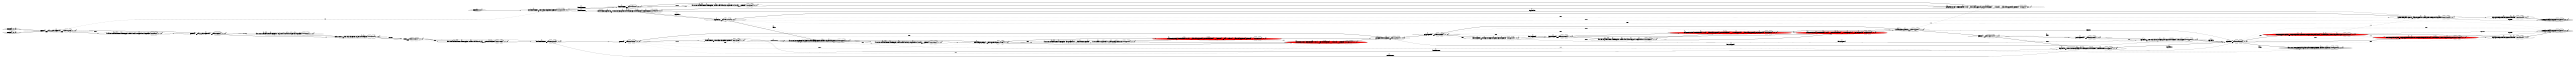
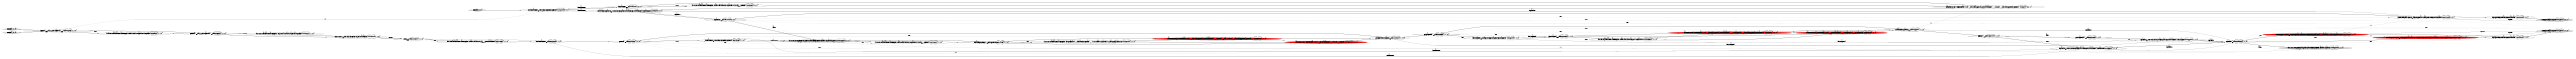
  digraph {
    rankdir=LR
    node [fillcolor=white shape=ellipse style=filled]
    edge [style=bold]
    n1 [fillcolor=lightgray label="execute['0', '0', '1']" shape=diamond]
    n2 [label="Host destinationHost = _resourceService.getHost(getHostId())@@@3@@@['0', '0', '1']"]
    n3 [label="VirtualMachine migratedVm = _userVmService.migrateVirtualMachine(getVirtualMachineId(),destinationHost)@@@9@@@['0', '0', '1']"]
    n4 [label="destinationHost == null@@@4@@@['0', '0', '1']" shape=diamond]
    n5 [label="CallContext.current().setEventDetails(\"VM Id: \" + this._uuidMgr.getUuid(,getVirtualMachineId()) + \" to host Id: \" + this._uuidMgr.getUuid(,getHostId()))@@@8@@@['0', '0', '1']"]
    n6 [label="SystemVmResponse response = _responseGenerator.createSystemVmResponse(migratedVm)@@@11@@@['0', '0', '1']"]
    n7 [label="migratedVm != null@@@10@@@['0', '0', '1']" shape=diamond]
    n8 [label="migratedVm = _userVmService.vmStorageMigration(getVirtualMachineId(),destStoragePool)@@@38@@@['1', '1', '0']"]
    n9 [label="migratedVm != null@@@40@@@['1', '1', '0']" shape=diamond]
    n10 [label="response.setResponseName(getCommandName())@@@42@@@['1', '1', '0']"]
    n11 [fillcolor=lightgray label="setResponseObject(response)@@@43@@@['1', '1', '0']"]
    n12 [fillcolor=lightgray label="throw new ServerApiException(ApiErrorCode.INTERNAL_ERROR,\"Failed to migrate vm\")@@@46@@@['1', '1', '0']"]
    n13 [fillcolor=red label="UserVmResponse response = _responseGenerator.createUserVmResponse(ResponseView.Full,\"virtualmachine\",(UserVm)migratedVm).get(0)@@@41@@@['1', '0', '0']"]
    n14 [fillcolor=red label="UserVmResponse response = _responseGenerator.createUserVmResponse(ResponseView.Full,\"virtualmachine\",(UserVm)migratedVm).get(0)@@@41@@@['0', '1', '0']"]
    n15 [label="getHostId() != null@@@34@@@['1', '1', '0']" shape=diamond]
    n16 [label="migratedVm = _userVmService.migrateVirtualMachine(getVirtualMachineId(),destinationHost)@@@35@@@['1', '1', '0']"]
    n17 [label="getStoragePoolId() != null@@@37@@@['1', '1', '0']" shape=diamond]
    n18 [fillcolor=lightgray label="setResponseObject(response)@@@13@@@['0', '0', '1']"]
    n19 [label="response.setResponseName(getCommandName())@@@12@@@['0', '0', '1']"]
    n20 [fillcolor=lightgray label="throw new ServerApiException(ApiErrorCode.INTERNAL_ERROR,\"Failed to migrate the system vm\")@@@16@@@['1', '1', '1']"]
    n21 [label="destinationHost.getType() != Host.Type.Routing@@@19@@@['1', '1', '0']" shape=diamond]
    n22 [label="throw new InvalidParameterValueException(\"Unable to find the host to migrate the VM, host id=\" + getHostId())@@@17@@@['1', '1', '0']"]
    n23 [label="throw new InvalidParameterValueException(\"The specified host(\" + destinationHost.getName() + \") is not suitable to migrate the VM, please specify another one\")@@@20@@@['1', '1', '0']"]
    n24 [fillcolor=red label="CallContext.current().setEventDetails(\"VM Id: \" + getVirtualMachineId() + \" to host Id: \" + getHostId())@@@22@@@['0', '1', '0']"]
    n25 [fillcolor=red label="CallContext.current().setEventDetails(\"VM Id: \" + this._uuidMgr.getUuid(,getVirtualMachineId()) + ((getHostId() != null)? \" to host Id: \" + this._uuidMgr.getUuid(,getHostId()): \"\"))@@@22@@@['1', '0', '0']"]
    n26 [fillcolor=red label="CallContext.current().setEventDetails(\"VM Id: \" + getVirtualMachineId() + \" to storage pool Id: \" + getStoragePoolId())@@@30@@@['0', '1', '0']"]
    n27 [label="VirtualMachine migratedVm = null@@@33@@@['1', '1', '0']"]
    n28 [fillcolor=lightgray label="execute['0', '1', '0']" shape=diamond]
    n29 [label="getHostId() == null && getStoragePoolId() == null@@@3@@@['1', '1', '0']" shape=diamond]
    n30 [label="throw new InvalidParameterValueException(\"Either hostId or storageId must be specified\")@@@4@@@['1', '1', '0']"]
    n31 [label="getHostId() != null && getStoragePoolId() != null@@@6@@@['1', '1', '0']" shape=diamond]
    n32 [label="destStoragePool == null@@@27@@@['1', '1', '0']" shape=diamond]
    n33 [fillcolor=red label="CallContext.current().setEventDetails(\"VM Id: \" + this._uuidMgr.getUuid(,getVirtualMachineId()) + \" to storage pool Id: \" + this._uuidMgr.getUuid(,getStoragePoolId()))@@@30@@@['1', '0', '0']"]
    n34 [label="throw new InvalidParameterValueException(\"Unable to find the storage pool to migrate the VM\")@@@28@@@['1', '1', '0']"]
    n35 [fillcolor=lightgray label="execute['1', '0', '0']" shape=diamond]
    n36 [label="throw new InvalidParameterValueException(\"Unable to find the VM by id=\" + getVirtualMachineId())@@@11@@@['1', '1', '0']"]
    n37 [label="Host destinationHost = null@@@13@@@['1', '1', '0']"]
    n38 [label="getHostId() != null@@@14@@@['1', '1', '0']" shape=diamond]
    n39 [label="throw new InvalidParameterValueException(\"Only one of hostId and storageId can be specified\")@@@7@@@['1', '1', '0']"]
    n40 [label="UserVm userVm = _userVmService.getUserVm(getVirtualMachineId())@@@9@@@['1', '1', '0']"]
    n41 [label="StoragePool destStoragePool = null@@@24@@@['1', '1', '0']"]
    n42 [label="getStoragePoolId() != null@@@25@@@['1', '1', '0']" shape=diamond]
    n43 [label="destStoragePool = _storageService.getStoragePool(getStoragePoolId())@@@26@@@['1', '1', '0']"]
    n44 [label="throw new InvalidParameterValueException(\"Unable to find the host to migrate the VM, host id=\" + getHostId())@@@5@@@['0', '0', '1']"]
    n45 [label="userVm == null@@@10@@@['1', '1', '0']" shape=diamond]
    n46 [label="destinationHost = _resourceService.getHost(getHostId())@@@15@@@['1', '1', '0']"]
    n1 -> n2
    n2 -> n3 [label=destinationHost style=solid]
    n2 -> n4
    n2 -> n4 [label=destinationHost style=solid]
    n3 -> n6 [label=migratedVm style=solid]
    n3 -> n7 [label=migratedVm style=solid]
    n3 -> n7
    n4 -> n5
    n4 -> n44
    n4 -> n44 [label=true style=dotted]
    n5 -> n3
    n6 -> n18 [label=response style=solid]
    n6 -> n19
    n7 -> n6 [label=true style=dotted]
    n7 -> n6
    n7 -> n11 [label=true style=dotted]
    n7 -> n19 [label=true style=dotted]
    n7 -> n20 [label=false style=dotted]
    n7 -> n20
    n8 -> n9
    n8 -> n9 [label=migratedVm style=solid]
    n9 -> n10 [label=true style=dotted]
    n9 -> n11 [label=true style=dotted]
    n9 -> n12 [label=false style=dotted]
    n9 -> n12
    n9 -> n13 [label=true style=dotted]
    n9 -> n13
    n9 -> n14
    n9 -> n14 [label=true style=dotted]
    n10 -> n11
    n12 -> n20 [label=0 style=dashed]
    n13 -> n6 [label=0 style=dashed]
    n13 -> n10
    n13 -> n11 [label=response style=solid]
    n13 -> n14 [label=0 style=dashed]
    n14 -> n10
    n14 -> n11 [label=response style=solid]
    n15 -> n16
    n15 -> n16 [label=true style=dotted]
    n15 -> n17
    n15 -> n17 [label=false style=dotted]
    n16 -> n9
    n16 -> n9 [label=migratedVm style=solid]
    n17 -> n8
    n17 -> n8 [label=true style=dotted]
    n17 -> n9 [style=dashed]
    n19 -> n18
    n20 -> n21
    n20 -> n22
    n20 -> n22 [label=true style=dotted]
    n21 -> n23 [label=true style=dotted]
    n21 -> n23
    n21 -> n24
    n21 -> n25
    n22 -> n21
    n23 -> n24
    n23 -> n25
    n24 -> n41
    n25 -> n24 [label=0 style=dashed]
    n25 -> n41
    n26 -> n27
    n27 -> n5 [label=0 style=dashed]
-   n27 -> n9 [label=response style=solid]
+   n27 -> n9 [label=migratedVm style=solid]
    n27 -> n15
    n28 -> n29
    n29 -> n2 [label=0 style=dashed]
    n29 -> n30
    n29 -> n30 [label=true style=dotted]
    n29 -> n31
    n30 -> n31
    n31 -> n39 [label=true style=dotted]
    n31 -> n39
    n31 -> n40
    n32 -> n26
    n32 -> n33
    n32 -> n34 [label=true style=dotted]
    n32 -> n34
    n33 -> n26 [label=0 style=dashed]
    n33 -> n27
    n34 -> n26
    n34 -> n33
    n35 -> n29
    n36 -> n37
    n37 -> n16 [label=destinationHost style=solid]
    n37 -> n38
    n38 -> n20 [label=true style=dotted]
    n38 -> n21 [label=true style=dotted]
    n38 -> n24 [label=true style=dotted]
    n38 -> n25 [label=true style=dotted]
    n38 -> n41
    n38 -> n46
    n38 -> n46 [label=true style=dotted]
    n39 -> n40
    n40 -> n45 [label=userVm style=solid]
    n40 -> n45
    n41 -> n8 [label=destStoragePool style=solid]
    n41 -> n42
    n42 -> n26 [label=true style=dotted]
    n42 -> n27
    n42 -> n32 [label=true style=dashed]
    n42 -> n33 [label=true style=dotted]
    n42 -> n43 [label=true style=dotted]
    n42 -> n43
    n43 -> n8 [label=destStoragePool style=solid]
    n43 -> n32
    n43 -> n32 [label=destStoragePool style=solid]
    n44 -> n5
    n45 -> n36
    n45 -> n36 [label=true style=dotted]
    n45 -> n37 [style=solid]
    n46 -> n16 [label=destinationHost style=solid]
    n46 -> n20
    n46 -> n20 [label=destinationHost style=solid]
  }
